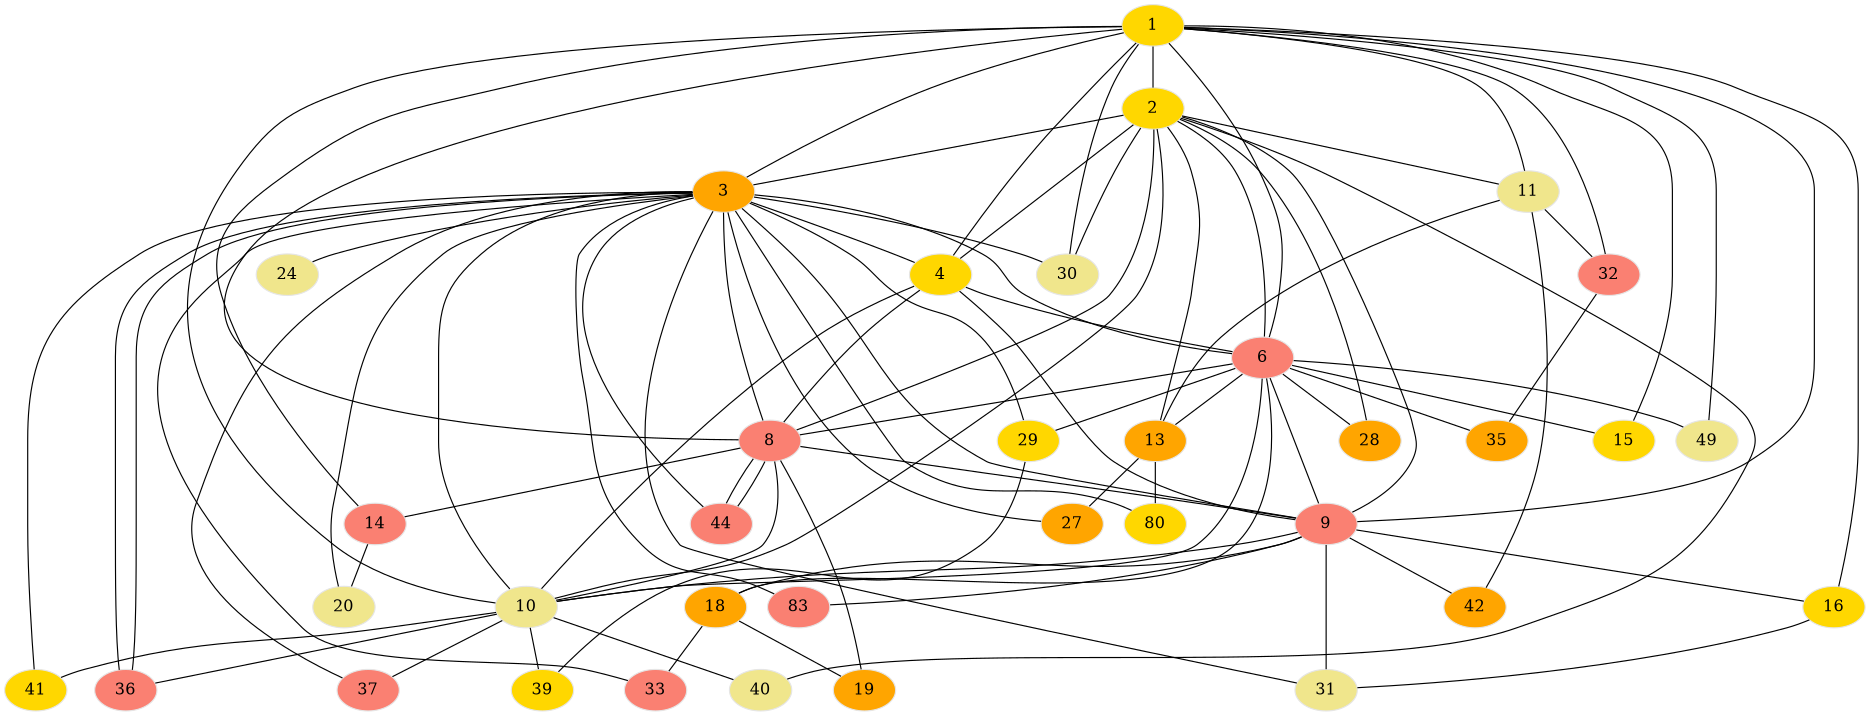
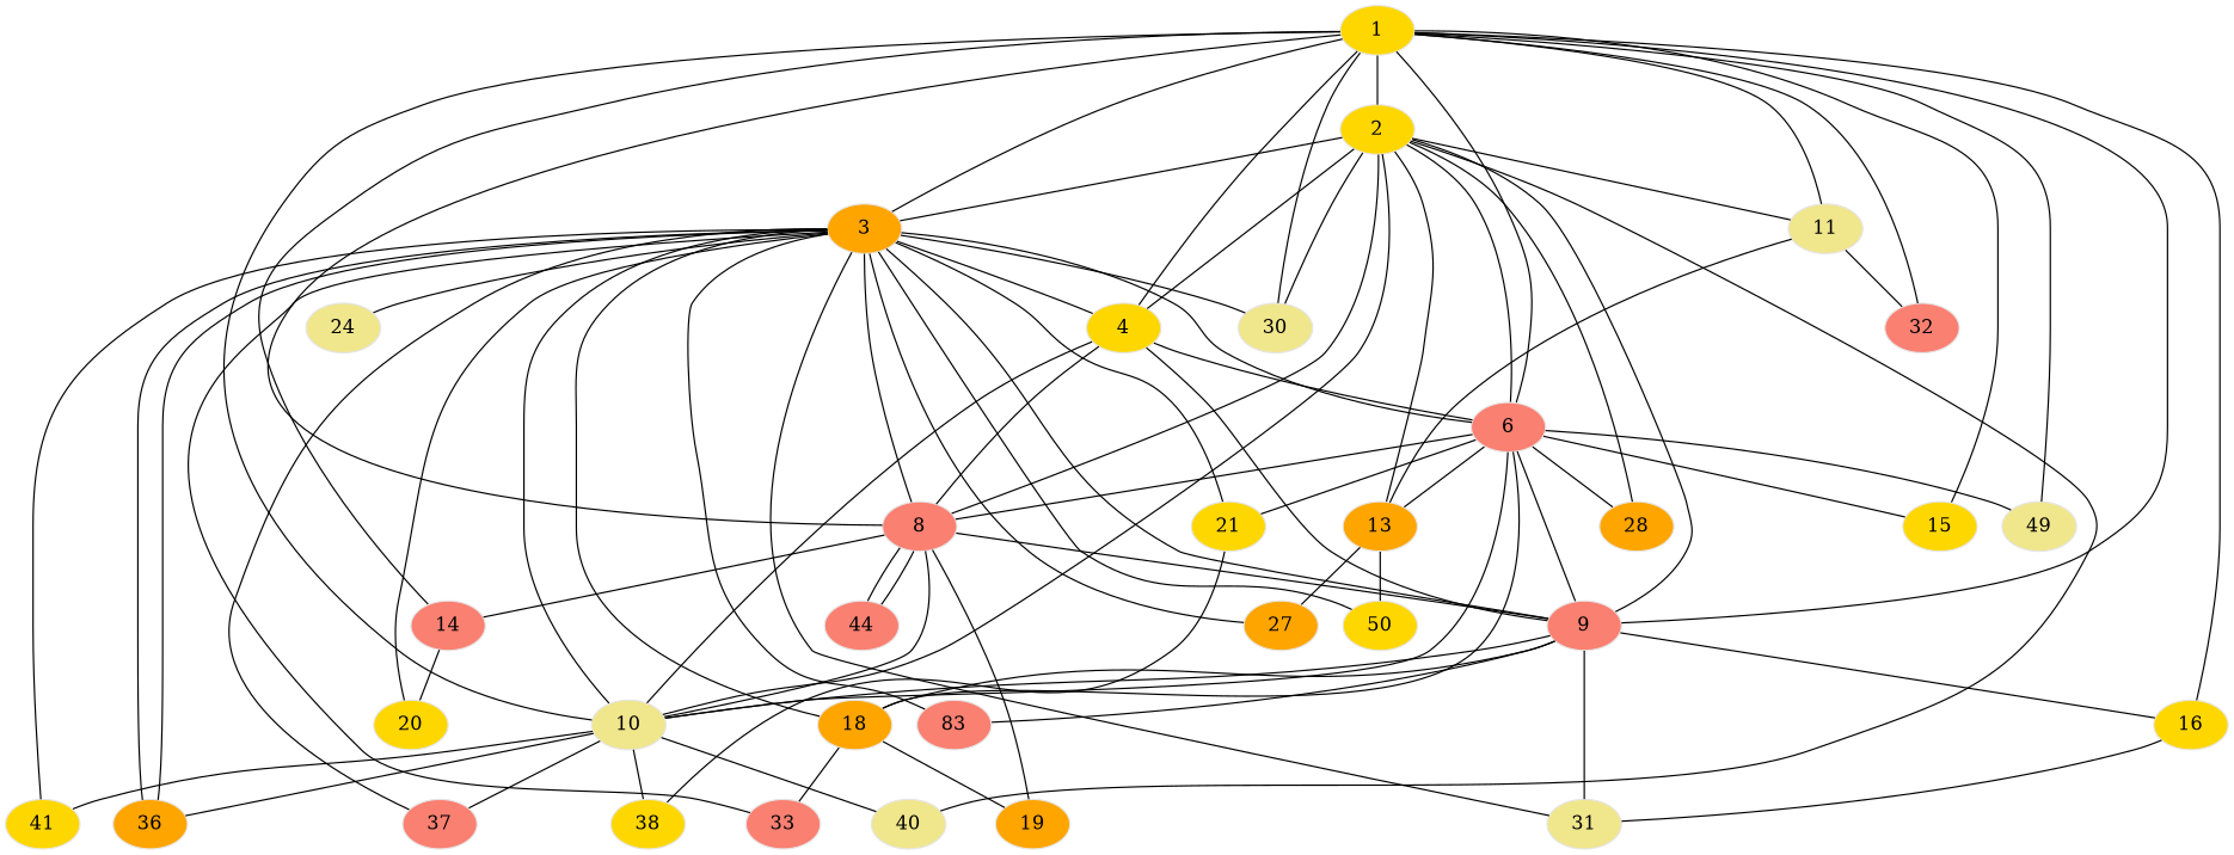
  graph {
    node [color=gray90 fillcolor=gold style=filled]
    1 [super="+12"]
    2 [super="+7"]
    3 [fillcolor=orange super="+5"]
    4 [super="+48"]
    6 [fillcolor=salmon super="+34"]
    8 [fillcolor=salmon super="+22"]
    9 [fillcolor=salmon super="+26"]
    10 [fillcolor=khaki super="+17"]
    11 [fillcolor=khaki super="+25"]
    14 [fillcolor=salmon]
    15
    16 [super="+39"]
    30 [fillcolor=khaki super="+47"]
    32 [fillcolor=salmon]
    49 [fillcolor=khaki]
    13 [fillcolor=orange super="+45"]
    28 [fillcolor=orange]
    40 [fillcolor=khaki]
    18 [fillcolor=orange super="+21"]
-   20 [fillcolor=khaki]
+   20
    n21 [fillcolor=salmon label=83]
    24 [fillcolor=khaki]
    27 [fillcolor=orange]
-   29 [super="+43"]
+   29 [super="+43" label=21]
    31 [fillcolor=khaki]
    33 [fillcolor=salmon]
-   36 [fillcolor=salmon super="+46"]
+   36 [fillcolor=orange super="+46"]
    37 [fillcolor=salmon]
    41
-   50 [label=80]
-   35 [fillcolor=orange]
+   50
    19 [fillcolor=orange]
    44 [fillcolor=salmon]
-   42 [fillcolor=orange]
-   38 [label=39]
+   38
    1 -- 2 [weight=2]
    1 -- 3 [weight=2]
    1 -- 4 [weight=2]
    1 -- 6
    1 -- 8
    1 -- 9
    1 -- 10 [weight=2]
    1 -- 11 [weight=2]
    1 -- 14
    1 -- 15
    1 -- 16
    1 -- 30
    1 -- 32
    1 -- 49
    2 -- 3 [weight=4]
    2 -- 4 [weight=2]
    2 -- 6 [weight=2]
    2 -- 8 [weight=2]
    2 -- 9 [weight=2]
    2 -- 10 [weight=2]
    2 -- 11
    2 -- 30
    2 -- 13
    2 -- 28
    2 -- 40
    3 -- 4 [weight=2]
    3 -- 6 [weight=2]
    3 -- 8 [weight=2]
    3 -- 9 [weight=2]
    3 -- 10 [weight=2]
    3 -- 30
-   3 -- 44
+   3 -- 18
    3 -- 20
    3 -- n21
    3 -- 24 [weight=2]
    3 -- 27
    3 -- 29
    3 -- 31
    3 -- 33
    3 -- 36
    3 -- 36
    3 -- 37
    3 -- 41
    3 -- 50
    4 -- 6
    4 -- 8
    4 -- 9
    4 -- 10
    6 -- 8 [weight=3]
    6 -- 9
    6 -- 10
    6 -- 15
    6 -- 49
    6 -- 13
    6 -- 28
    6 -- 18
    6 -- 29 [weight=2]
-   6 -- 35
    8 -- 9
    8 -- 10
    8 -- 14
    8 -- 19
    8 -- 44
    8 -- 44
    9 -- 10
    9 -- 16
    9 -- 18 [weight=2]
    9 -- n21
    9 -- 31
-   9 -- 42
    10 -- 40
    10 -- 36
    10 -- 37
    10 -- 41
    10 -- 38
    11 -- 32
    11 -- 13
-   11 -- 42
    14 -- 20
    16 -- 31
-   32 -- 35
    13 -- 27
    13 -- 50
    18 -- 33
    18 -- 19
    29 -- 38
  }
